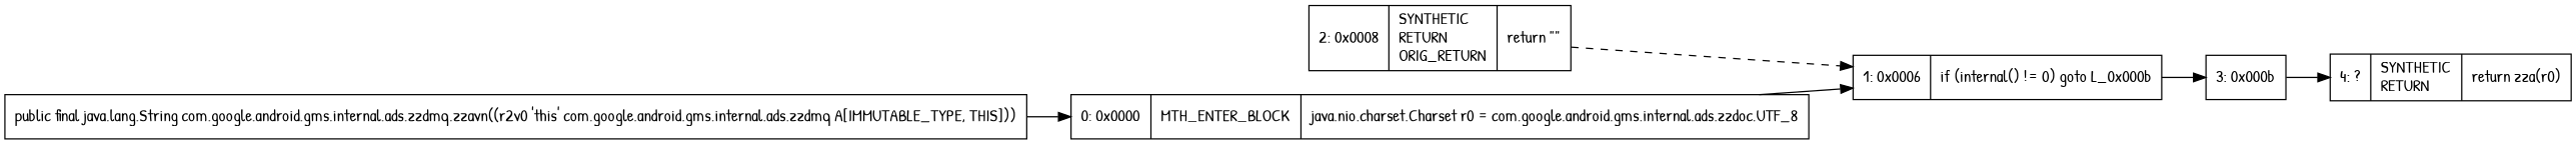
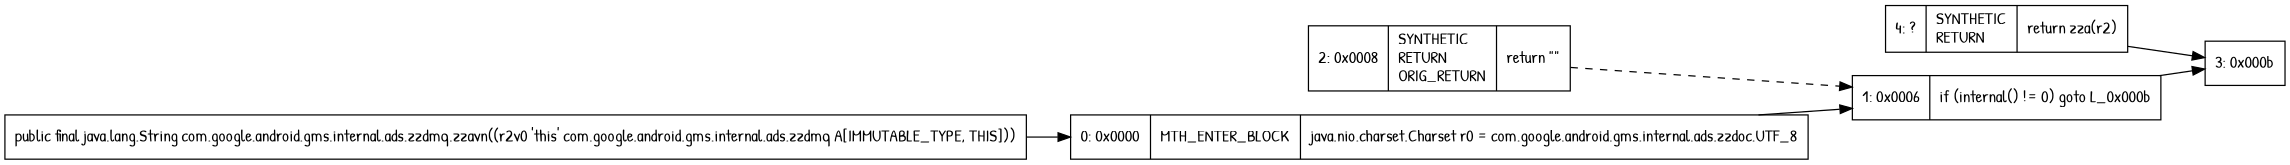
  digraph {
    fontname="Patrick Hand"
    rankdir=LR
    node [fontname="Patrick Hand" shape=record]
    edge [fontname="Patrick Hand"]
    n1 [label="{0\:\ 0x0000|MTH_ENTER_BLOCK\l|java.nio.charset.Charset r0 = com.google.android.gms.internal.ads.zzdoc.UTF_8\l}"]
    n2 [label="{1\:\ 0x0006|if (internal() != 0) goto L_0x000b\l}"]
    n3 [label="{3\:\ 0x000b}"]
    n4 [label="{2\:\ 0x0008|SYNTHETIC\lRETURN\lORIG_RETURN\l|return \"\"\l}"]
-   n5 [label="{4\:\ ?|SYNTHETIC\lRETURN\l|return zza(r0)\l}"]
+   n5 [label="{4\:\ ?|SYNTHETIC\lRETURN\l|return zza(r2)\l}"]
    n6 [label="{public final java.lang.String com.google.android.gms.internal.ads.zzdmq.zzavn((r2v0 'this' com.google.android.gms.internal.ads.zzdmq A[IMMUTABLE_TYPE, THIS])) }"]
    n1 -> n2
    n2 -> n3
-   n3 -> n5
+   n5 -> n3
    n4 -> n2 [style=dashed]
    n6 -> n1
  }
